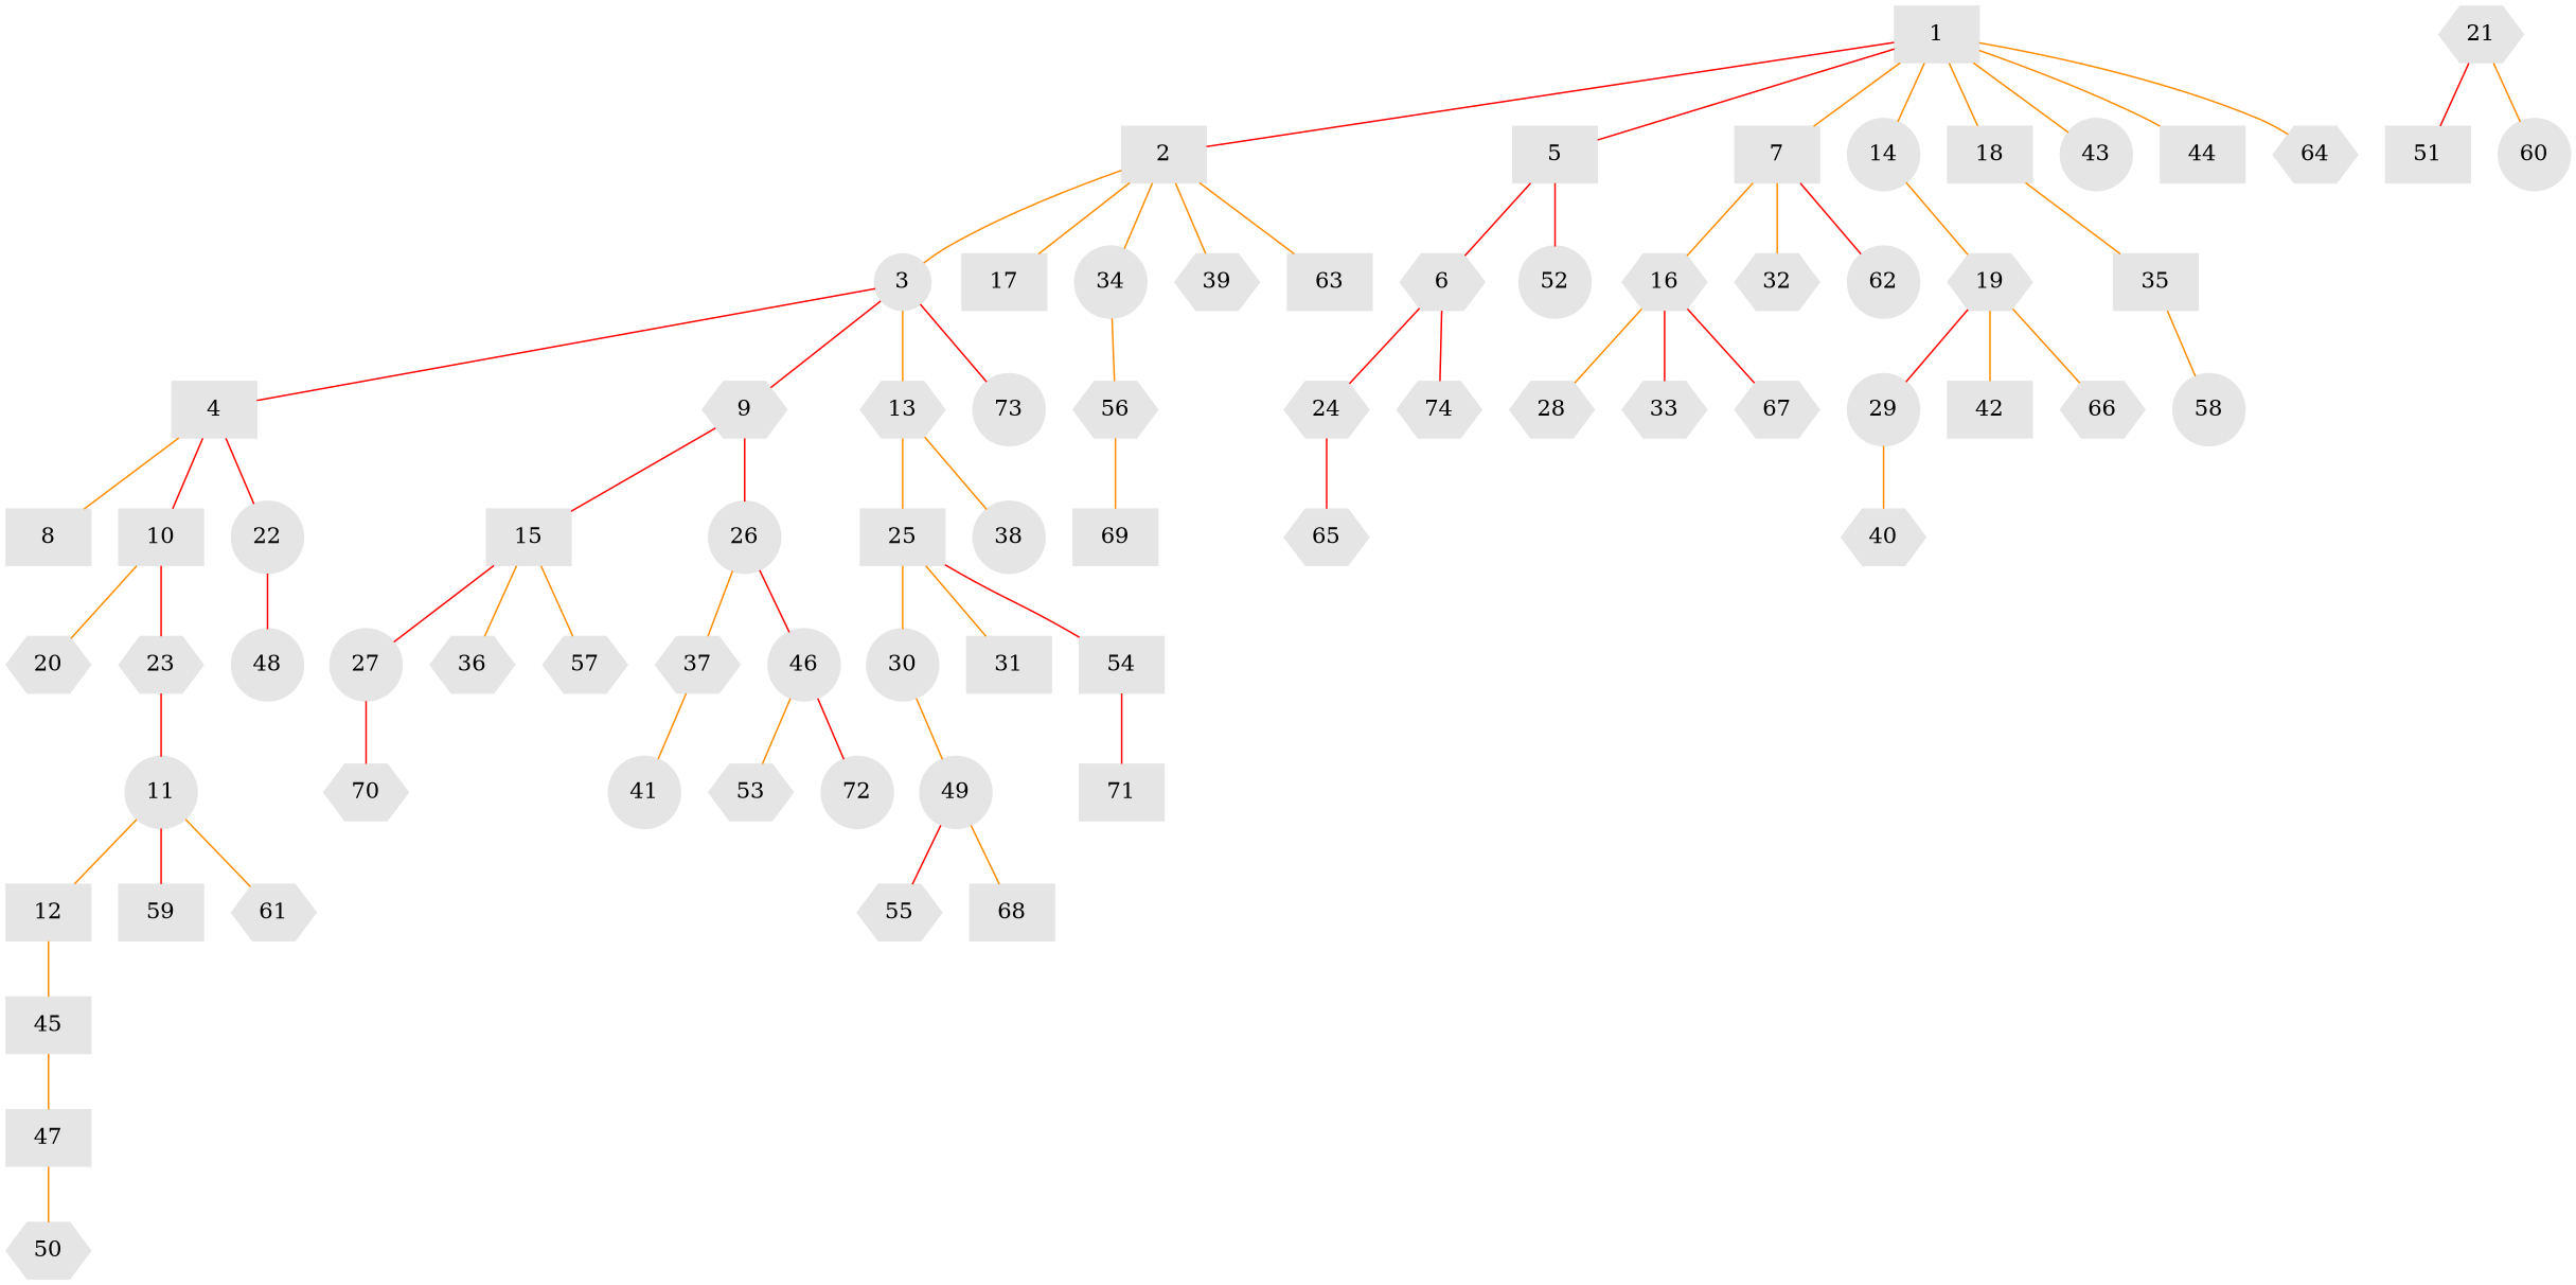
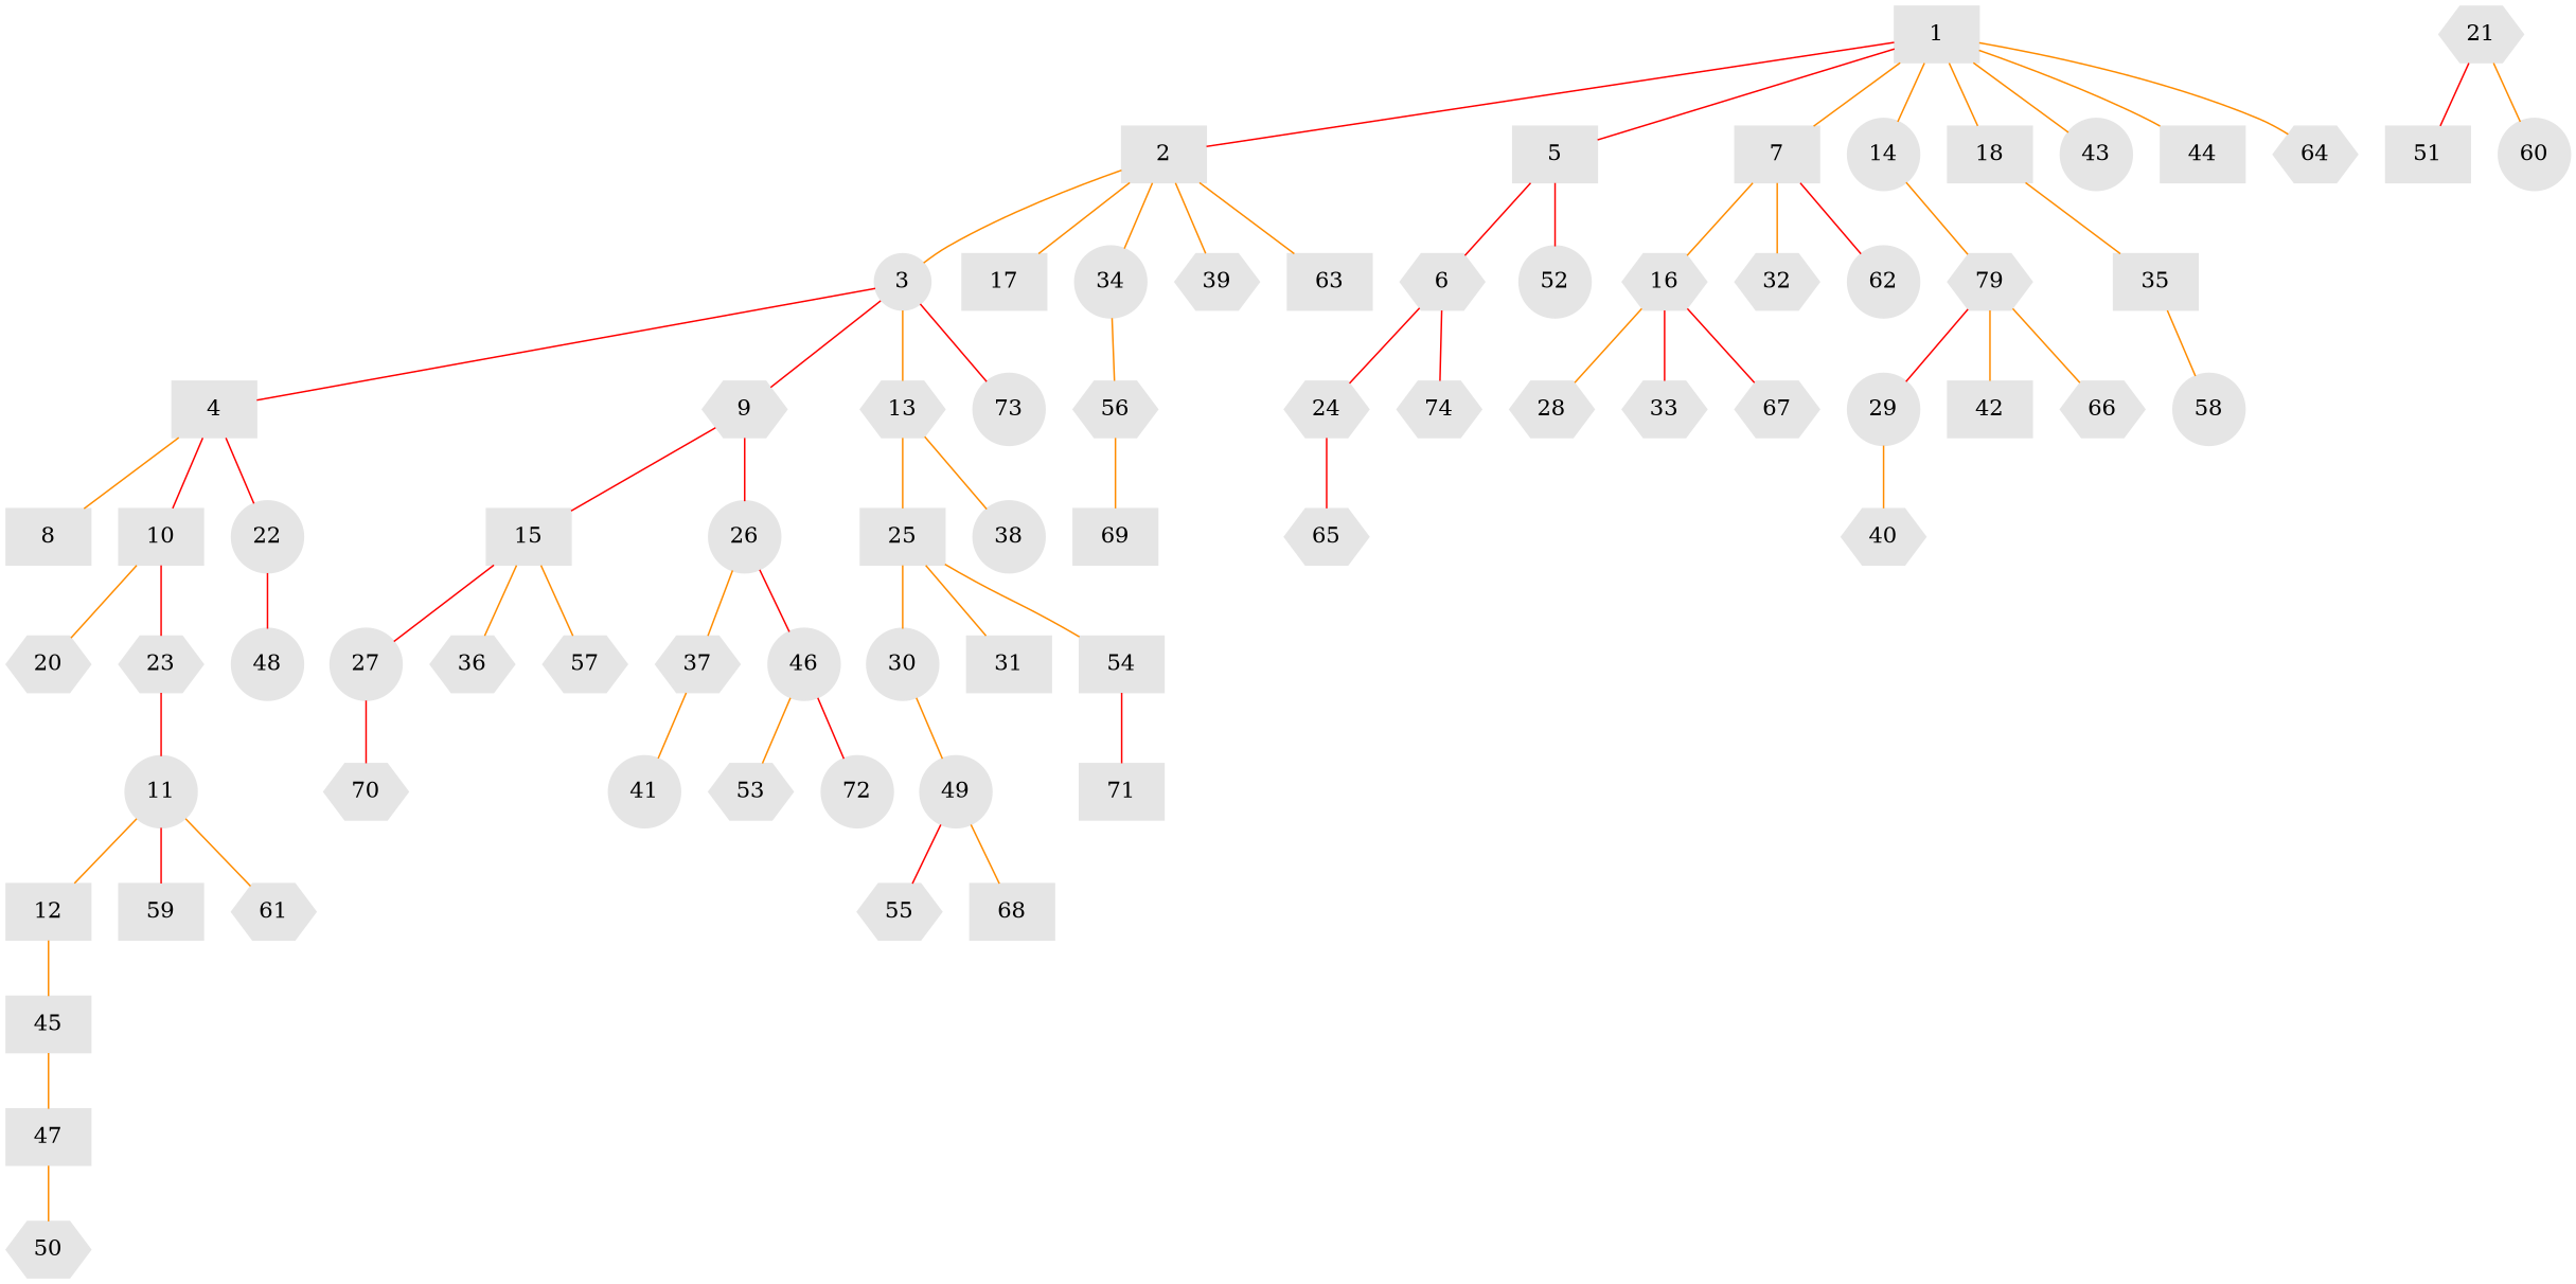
  graph {
    node [color=gray90 shape=hexagon style=filled]
    edge [color=darkorange]
    1 [shape=box]
    2 [shape=box]
    5 [shape=box]
    7 [shape=box]
    14 [shape=circle]
    18 [shape=box]
    43 [shape=circle]
    44 [shape=box]
    64
    3 [shape=circle]
    17 [shape=box]
    34 [shape=circle]
    39
    63 [shape=box]
    6
    52 [shape=circle]
    16
    32
    62 [shape=circle]
-   19
+   19 [label=79]
    35 [shape=box]
    4 [shape=box]
    9
    13
    73 [shape=circle]
    56
    8 [shape=box]
    10 [shape=box]
    22 [shape=circle]
    15 [shape=box]
    26 [shape=circle]
    25 [shape=box]
    38 [shape=circle]
    20
    23
    48 [shape=circle]
    24
    74
    65
    28
    33
    67
    27 [shape=circle]
    36
    57
    37
    46 [shape=circle]
    11 [shape=circle]
    12 [shape=box]
    59 [shape=box]
    61
    45 [shape=box]
    47 [shape=box]
    51 [shape=box]
    21
    60 [shape=circle]
    30 [shape=circle]
    31 [shape=box]
    54 [shape=box]
    29 [shape=circle]
    42 [shape=box]
    66
    70
    58 [shape=circle]
    40
    49 [shape=circle]
    71 [shape=box]
    41 [shape=circle]
    53
    72 [shape=circle]
    55
    68 [shape=box]
    69 [shape=box]
    50
    1 -- 2 [color=red]
    1 -- 5 [color=red]
    1 -- 7
    1 -- 14
    1 -- 18
    1 -- 43
    1 -- 44
    1 -- 64
    2 -- 3
    2 -- 17
    2 -- 34
    2 -- 39
    2 -- 63
    5 -- 6 [color=red]
    5 -- 52 [color=red]
    7 -- 16
    7 -- 32
    7 -- 62 [color=red]
    14 -- 19
    18 -- 35
    3 -- 4 [color=red]
    3 -- 9 [color=red]
    3 -- 13
    3 -- 73 [color=red]
    34 -- 56
    6 -- 24 [color=red]
    6 -- 74 [color=red]
    16 -- 28
    16 -- 33 [color=red]
    16 -- 67 [color=red]
    19 -- 29 [color=red]
    19 -- 42
    19 -- 66
    35 -- 58
    4 -- 8
    4 -- 10 [color=red]
    4 -- 22 [color=red]
    9 -- 15 [color=red]
    9 -- 26 [color=red]
    13 -- 25
    13 -- 38
    56 -- 69
    10 -- 20
    10 -- 23 [color=red]
    22 -- 48 [color=red]
    15 -- 27 [color=red]
    15 -- 36
    15 -- 57
    26 -- 37
    26 -- 46 [color=red]
    25 -- 30
    25 -- 31
-   25 -- 54 [color=red]
+   25 -- 54
    23 -- 11 [color=red]
    24 -- 65 [color=red]
    27 -- 70 [color=red]
    37 -- 41
    46 -- 53
    46 -- 72 [color=red]
    11 -- 12
    11 -- 59 [color=red]
    11 -- 61
    12 -- 45
    45 -- 47
    47 -- 50
    21 -- 51 [color=red]
    21 -- 60
    30 -- 49
    54 -- 71 [color=red]
    29 -- 40
    49 -- 55 [color=red]
    49 -- 68
  }
